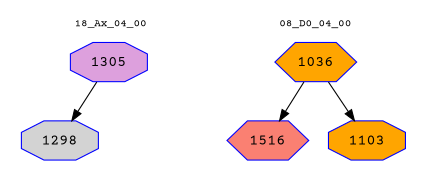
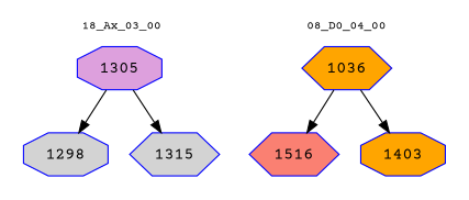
  digraph {
    fontname="Courier Prime"
    node [color=blue fillcolor=lightgrey fontname="Courier Prime" shape=octagon style=filled]
    edge [color=black fontname="Courier Prime"]
    n1 [fillcolor=plum label=1305]
    n2 [label=1298]
+   n3 [label=1315 shape=hexagon]
    n4 [fillcolor=orange label=1036 shape=hexagon]
    n5 [fillcolor=salmon label=1516 shape=hexagon]
-   n6 [fillcolor=orange label=1103]
+   n6 [fillcolor=orange label=1403]
    subgraph cluster_1 {
      color=white
      fontsize=10
-     label="18_Ax_04_00"
+     label="18_Ax_03_00"
      n1
      n2
+     n3
    }
    subgraph cluster_2 {
      color=white
      fontsize=10
      label="08_D0_04_00"
      n4
      n5
      n6
    }
    n1 -> n2
+   n1 -> n3
    n4 -> n5
    n4 -> n6
  }
